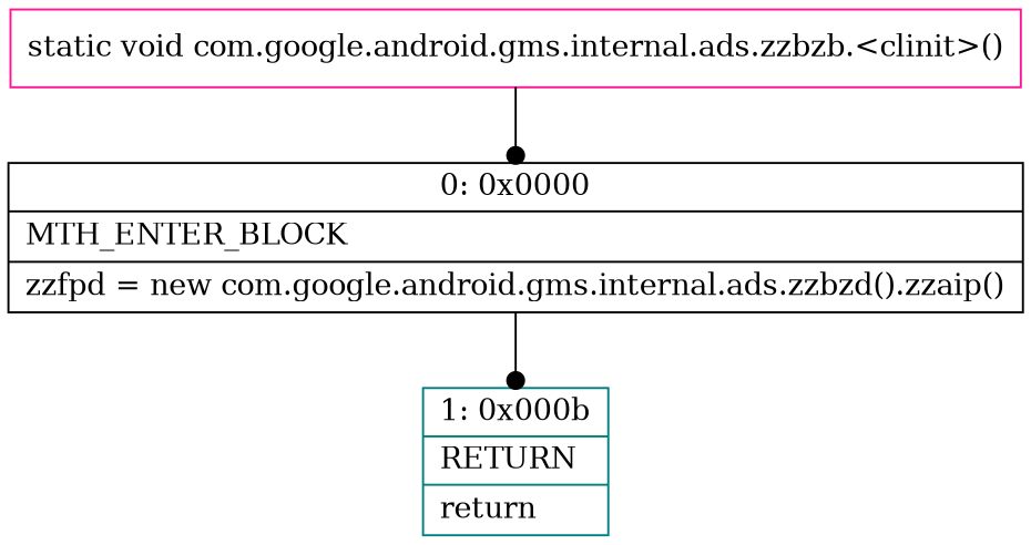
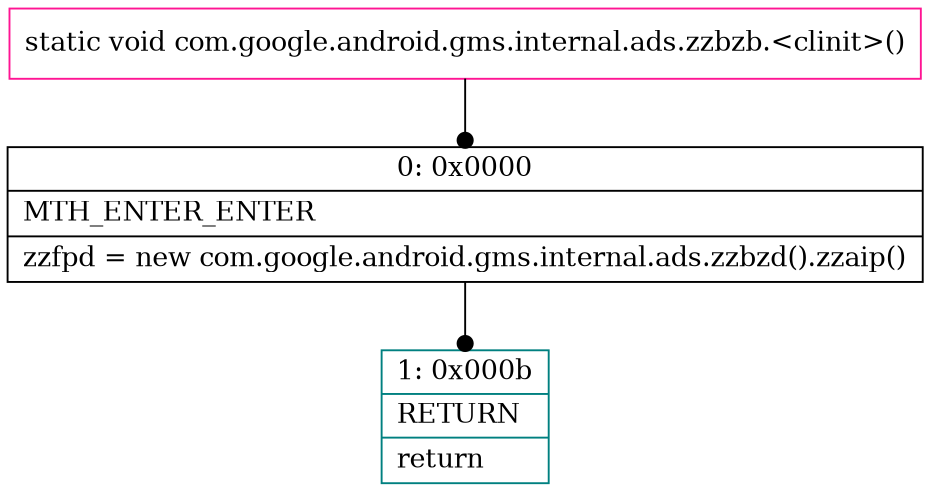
  digraph {
    node [shape=record]
    edge [arrowhead=dot]
-   n1 [label="{0\:\ 0x0000|MTH_ENTER_BLOCK\l|zzfpd = new com.google.android.gms.internal.ads.zzbzd().zzaip()\l}" color=black]
+   n1 [label="{0\:\ 0x0000|MTH_ENTER_ENTER\l|zzfpd = new com.google.android.gms.internal.ads.zzbzd().zzaip()\l}" color=black]
    n2 [label="{1\:\ 0x000b|RETURN\l|return\l}" color=teal]
    n3 [label="{static void com.google.android.gms.internal.ads.zzbzb.\<clinit\>() }" color=deeppink]
    n1 -> n2
    n3 -> n1
  }
